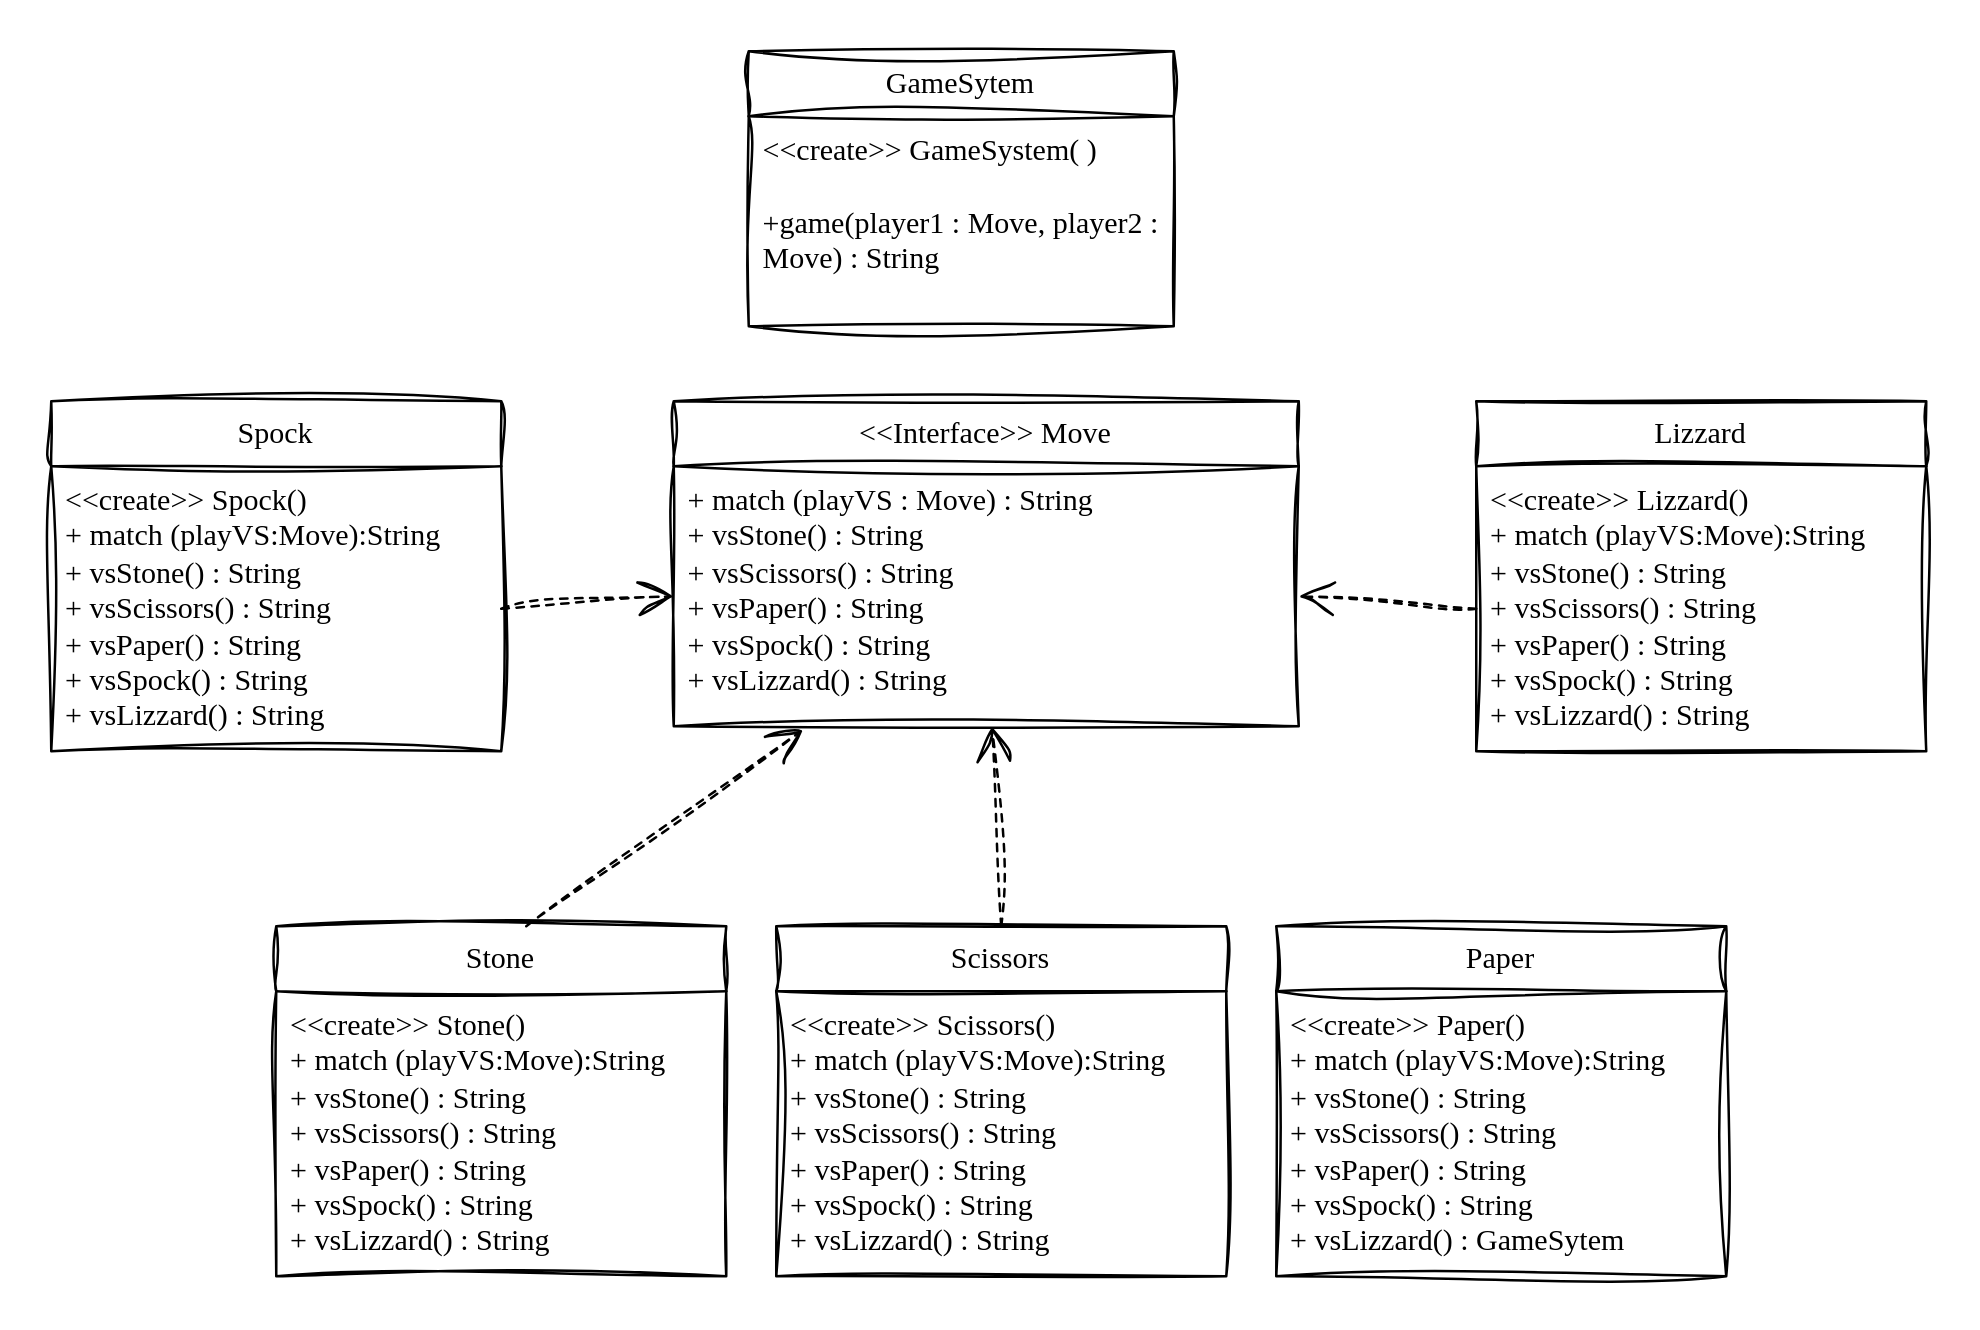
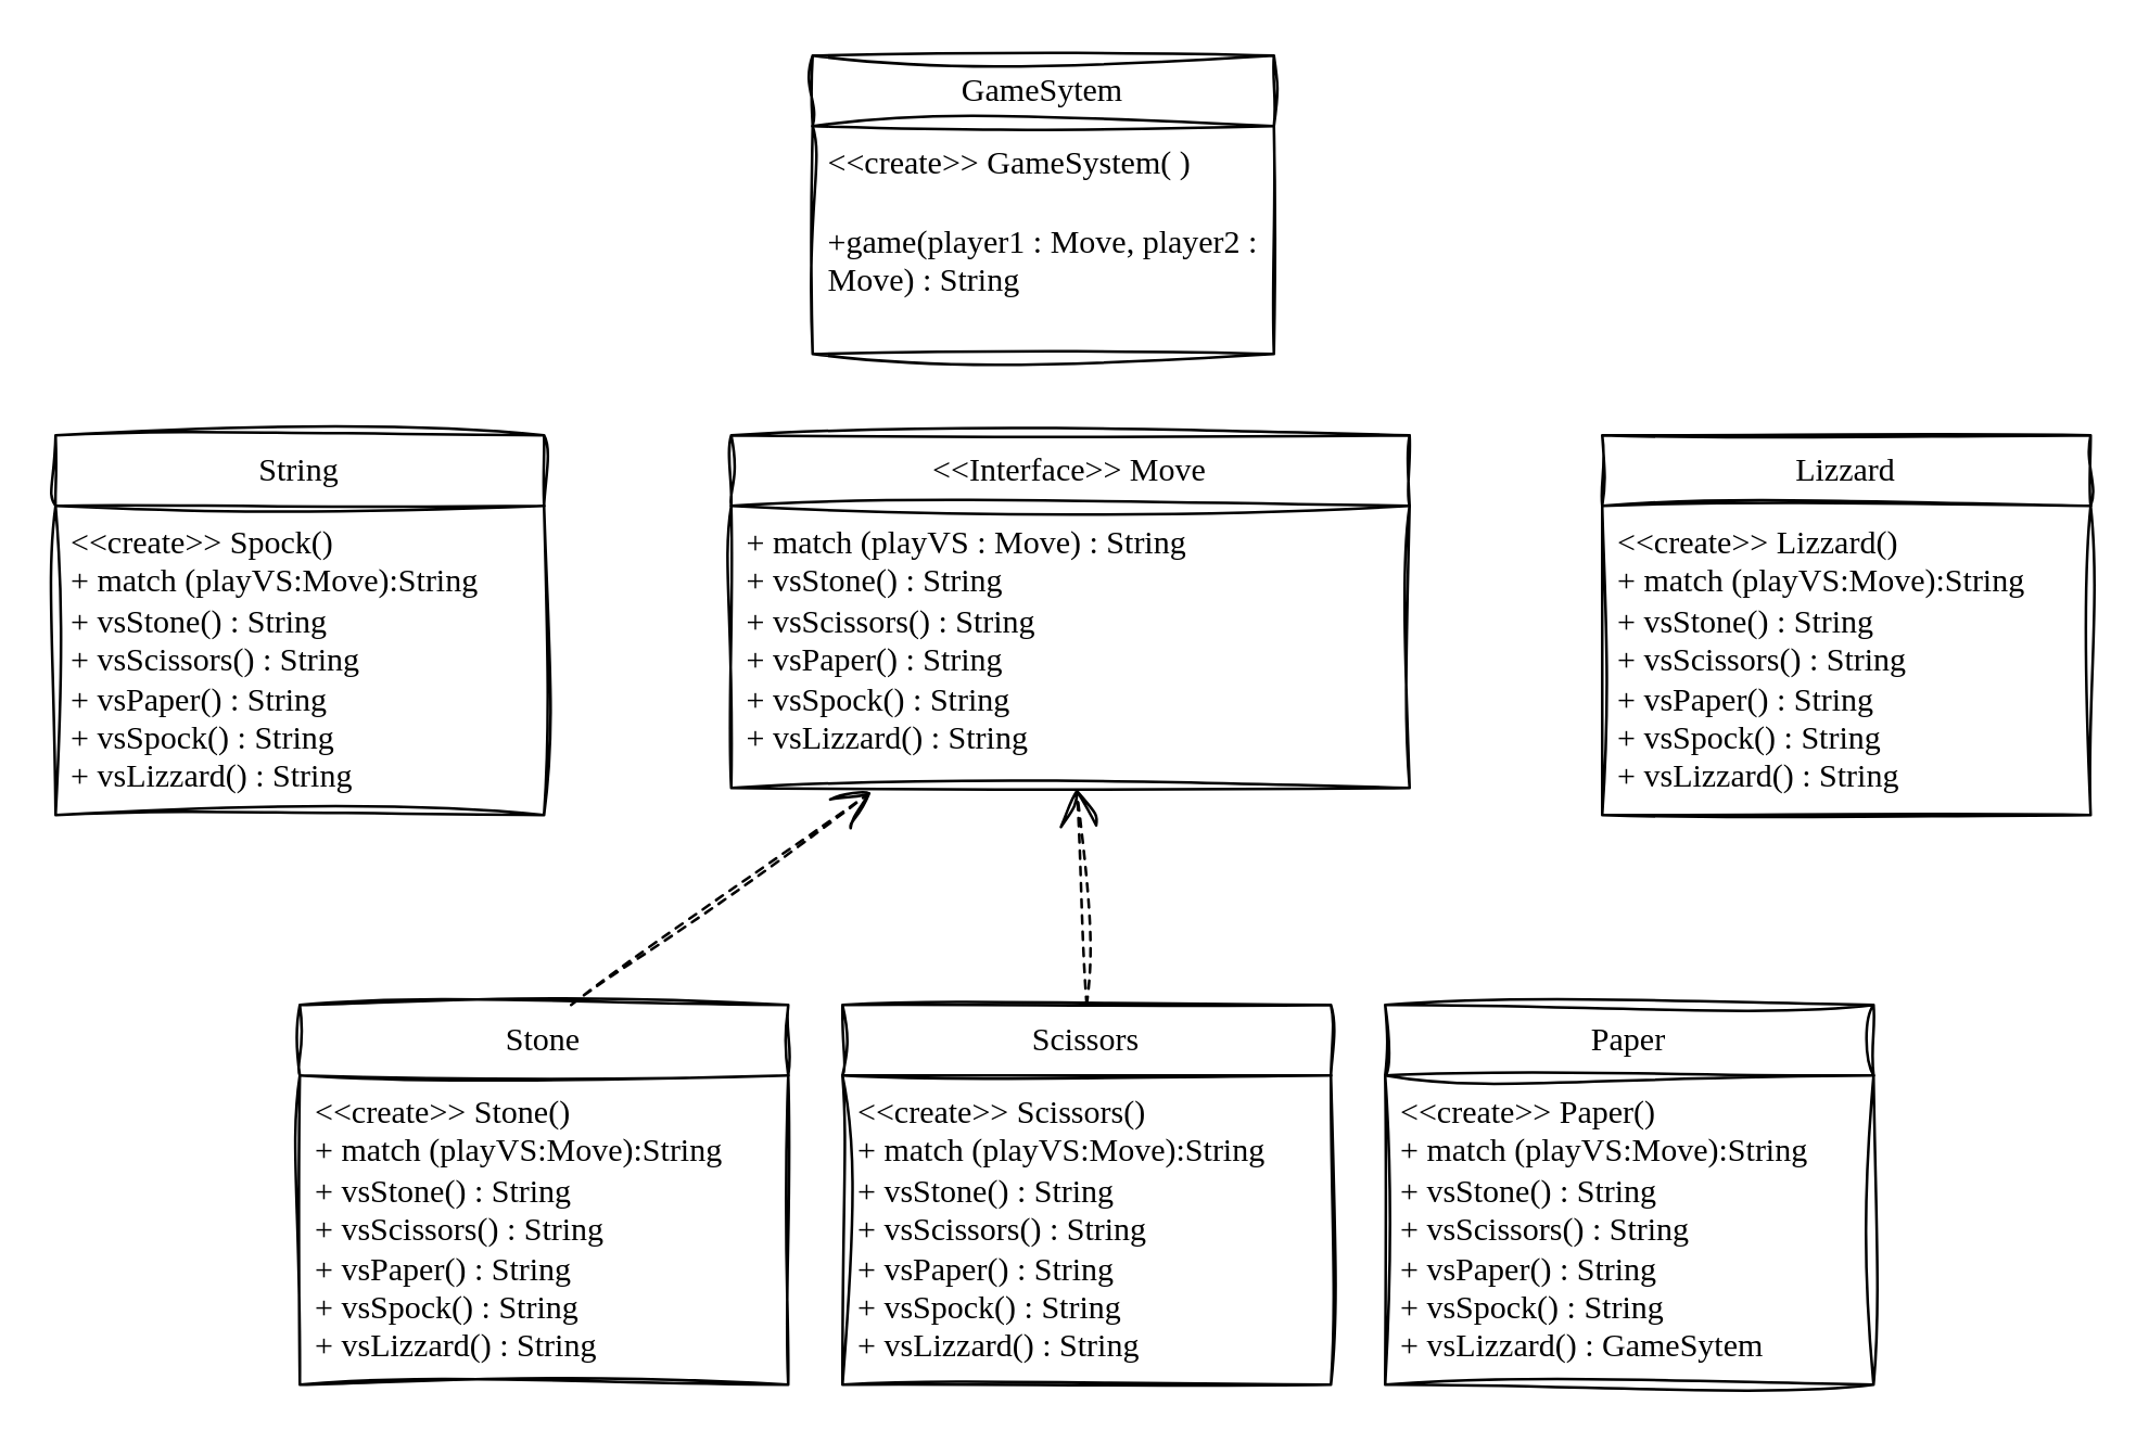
  <mxCell id="0" />
  <mxCell id="1" parent="0" />
  <mxCell id="2" value="GameSytem" style="swimlane;fontStyle=0;childLayout=stackLayout;horizontal=1;startSize=26;fillColor=none;horizontalStack=0;resizeParent=1;resizeParentMax=0;resizeLast=0;collapsible=1;marginBottom=0;whiteSpace=wrap;html=1;sketch=1;hachureGap=4;jiggle=2;curveFitting=1;fontFamily=Architects Daughter;fontSource=https%3A%2F%2Ffonts.googleapis.com%2Fcss%3Ffamily%3DArchitects%2BDaughter;" vertex="1" parent="1"><mxGeometry x="299" y="20" width="170" height="110" as="geometry" /></mxCell>
  <mxCell id="3" value="&amp;lt;&amp;lt;create&amp;gt;&amp;gt; GameSystem( )&lt;div&gt;&lt;br&gt;&lt;/div&gt;&lt;div&gt;+game(player1 : Move, player2 : Move) : String&lt;br&gt;&lt;/div&gt;" style="text;strokeColor=none;fillColor=none;align=left;verticalAlign=top;spacingLeft=4;spacingRight=4;overflow=hidden;rotatable=0;points=[[0,0.5],[1,0.5]];portConstraint=eastwest;whiteSpace=wrap;html=1;fontFamily=Architects Daughter;fontSource=https%3A%2F%2Ffonts.googleapis.com%2Fcss%3Ffamily%3DArchitects%2BDaughter;" vertex="1" parent="2"><mxGeometry y="26" width="170" height="84" as="geometry" /></mxCell>
  <mxCell id="4" value="&amp;lt;&amp;lt;Interface&amp;gt;&amp;gt; Move" style="swimlane;fontStyle=0;childLayout=stackLayout;horizontal=1;startSize=26;fillColor=none;horizontalStack=0;resizeParent=1;resizeParentMax=0;resizeLast=0;collapsible=1;marginBottom=0;whiteSpace=wrap;html=1;sketch=1;hachureGap=4;jiggle=2;curveFitting=1;fontFamily=Architects Daughter;fontSource=https%3A%2F%2Ffonts.googleapis.com%2Fcss%3Ffamily%3DArchitects%2BDaughter;" vertex="1" parent="1"><mxGeometry x="269" y="160" width="250" height="130" as="geometry" /></mxCell>
  <mxCell id="5" value="+ match (playVS : Move) : String&lt;div&gt;+ vsStone() : String&lt;/div&gt;&lt;div&gt;+ vsScissors() : String&lt;/div&gt;&lt;div&gt;+ vsPaper() : String&lt;br&gt;&lt;/div&gt;&lt;div&gt;+ vsSpock() : String&lt;/div&gt;&lt;div&gt;+&amp;nbsp;&lt;span style=&quot;background-color: initial;&quot;&gt;vsLizzard() : String&lt;/span&gt;&lt;/div&gt;" style="text;strokeColor=none;fillColor=none;align=left;verticalAlign=top;spacingLeft=4;spacingRight=4;overflow=hidden;rotatable=0;points=[[0,0.5],[1,0.5]];portConstraint=eastwest;whiteSpace=wrap;html=1;fontFamily=Architects Daughter;fontSource=https%3A%2F%2Ffonts.googleapis.com%2Fcss%3Ffamily%3DArchitects%2BDaughter;" vertex="1" parent="4"><mxGeometry y="26" width="250" height="104" as="geometry" /></mxCell>
  <mxCell id="6" value="Paper" style="swimlane;fontStyle=0;childLayout=stackLayout;horizontal=1;startSize=26;fillColor=none;horizontalStack=0;resizeParent=1;resizeParentMax=0;resizeLast=0;collapsible=1;marginBottom=0;whiteSpace=wrap;html=1;sketch=1;hachureGap=4;jiggle=2;curveFitting=1;fontFamily=Architects Daughter;fontSource=https%3A%2F%2Ffonts.googleapis.com%2Fcss%3Ffamily%3DArchitects%2BDaughter;" vertex="1" parent="1"><mxGeometry x="510" y="370" width="180" height="140" as="geometry" /></mxCell>
  <mxCell id="7" value="&lt;div&gt;&amp;lt;&amp;lt;create&amp;gt;&amp;gt;&amp;nbsp;&lt;span style=&quot;text-align: center; background-color: initial;&quot;&gt;Paper&lt;/span&gt;&lt;span style=&quot;background-color: initial;&quot;&gt;()&lt;/span&gt;&lt;/div&gt;+ match (playVS:Move):String&lt;div&gt;+ vsStone() : String&lt;/div&gt;&lt;div&gt;+ vsScissors() : String&lt;/div&gt;&lt;div&gt;+ vsPaper() : String&lt;br&gt;&lt;/div&gt;&lt;div&gt;+ vsSpock() : String&lt;/div&gt;&lt;div&gt;+&amp;nbsp;&lt;span style=&quot;background-color: initial;&quot;&gt;vsLizzard() : GameSytem&lt;/span&gt;&lt;/div&gt;" style="text;strokeColor=none;fillColor=none;align=left;verticalAlign=top;spacingLeft=4;spacingRight=4;overflow=hidden;rotatable=0;points=[[0,0.5],[1,0.5]];portConstraint=eastwest;whiteSpace=wrap;html=1;fontFamily=Architects Daughter;fontSource=https%3A%2F%2Ffonts.googleapis.com%2Fcss%3Ffamily%3DArchitects%2BDaughter;" vertex="1" parent="6"><mxGeometry y="26" width="180" height="114" as="geometry" /></mxCell>
  <mxCell id="8" value="" style="endArrow=open;endSize=12;dashed=1;html=1;rounded=0;sketch=1;hachureGap=4;jiggle=2;curveFitting=1;fontFamily=Architects Daughter;fontSource=https%3A%2F%2Ffonts.googleapis.com%2Fcss%3Ffamily%3DArchitects%2BDaughter;entryX=0.207;entryY=1.013;entryDx=0;entryDy=0;entryPerimeter=0;exitX=0.5;exitY=0;exitDx=0;exitDy=0;" edge="1" parent="1" target="5"><mxGeometry width="160" relative="1" as="geometry"><mxPoint x="210" y="370" as="sourcePoint" /><mxPoint x="323.02" y="210.002" as="targetPoint" /></mxGeometry></mxCell>
  <mxCell id="9" value="" style="endArrow=open;endSize=12;dashed=1;html=1;rounded=0;sketch=1;hachureGap=4;jiggle=2;curveFitting=1;fontFamily=Architects Daughter;fontSource=https%3A%2F%2Ffonts.googleapis.com%2Fcss%3Ffamily%3DArchitects%2BDaughter;exitX=0.5;exitY=0;exitDx=0;exitDy=0;" edge="1" parent="1" target="5"><mxGeometry width="160" relative="1" as="geometry"><mxPoint x="400" y="370" as="sourcePoint" /><mxPoint x="391.06" y="210.99" as="targetPoint" /></mxGeometry></mxCell>
  <mxCell id="10" value="Scissors" style="swimlane;fontStyle=0;childLayout=stackLayout;horizontal=1;startSize=26;fillColor=none;horizontalStack=0;resizeParent=1;resizeParentMax=0;resizeLast=0;collapsible=1;marginBottom=0;whiteSpace=wrap;html=1;sketch=1;hachureGap=4;jiggle=2;curveFitting=1;fontFamily=Architects Daughter;fontSource=https%3A%2F%2Ffonts.googleapis.com%2Fcss%3Ffamily%3DArchitects%2BDaughter;" vertex="1" parent="1"><mxGeometry x="310" y="370" width="180" height="140" as="geometry" /></mxCell>
  <mxCell id="11" value="&lt;div&gt;&amp;lt;&amp;lt;create&amp;gt;&amp;gt;&amp;nbsp;&lt;span style=&quot;text-align: center; background-color: initial;&quot;&gt;Scissors&lt;/span&gt;&lt;span style=&quot;background-color: initial;&quot;&gt;()&lt;/span&gt;&lt;/div&gt;+ match (playVS:Move):String&lt;div&gt;+ vsStone() : String&lt;/div&gt;&lt;div&gt;+ vsScissors() : String&lt;/div&gt;&lt;div&gt;+ vsPaper() : String&lt;br&gt;&lt;/div&gt;&lt;div&gt;+ vsSpock() : String&lt;/div&gt;&lt;div&gt;+&amp;nbsp;&lt;span style=&quot;background-color: initial;&quot;&gt;vsLizzard() : String&lt;/span&gt;&lt;/div&gt;" style="text;strokeColor=none;fillColor=none;align=left;verticalAlign=top;spacingLeft=4;spacingRight=4;overflow=hidden;rotatable=0;points=[[0,0.5],[1,0.5]];portConstraint=eastwest;whiteSpace=wrap;html=1;fontFamily=Architects Daughter;fontSource=https%3A%2F%2Ffonts.googleapis.com%2Fcss%3Ffamily%3DArchitects%2BDaughter;" vertex="1" parent="10"><mxGeometry y="26" width="180" height="114" as="geometry" /></mxCell>
  <mxCell id="12" value="Stone" style="swimlane;fontStyle=0;childLayout=stackLayout;horizontal=1;startSize=26;fillColor=none;horizontalStack=0;resizeParent=1;resizeParentMax=0;resizeLast=0;collapsible=1;marginBottom=0;whiteSpace=wrap;html=1;sketch=1;hachureGap=4;jiggle=2;curveFitting=1;fontFamily=Architects Daughter;fontSource=https%3A%2F%2Ffonts.googleapis.com%2Fcss%3Ffamily%3DArchitects%2BDaughter;" vertex="1" parent="1"><mxGeometry x="110" y="370" width="180" height="140" as="geometry" /></mxCell>
  <mxCell id="13" value="&lt;div&gt;&amp;lt;&amp;lt;create&amp;gt;&amp;gt;&amp;nbsp;&lt;span style=&quot;text-align: center; background-color: initial;&quot;&gt;Stone&lt;/span&gt;&lt;span style=&quot;background-color: initial;&quot;&gt;()&lt;/span&gt;&lt;/div&gt;+ match (playVS:Move):String&lt;div&gt;+ vsStone() : String&lt;/div&gt;&lt;div&gt;+ vsScissors() : String&lt;/div&gt;&lt;div&gt;+ vsPaper() : String&lt;br&gt;&lt;/div&gt;&lt;div&gt;+ vsSpock() : String&lt;/div&gt;&lt;div&gt;+&amp;nbsp;&lt;span style=&quot;background-color: initial;&quot;&gt;vsLizzard() : String&lt;/span&gt;&lt;/div&gt;" style="text;strokeColor=none;fillColor=none;align=left;verticalAlign=top;spacingLeft=4;spacingRight=4;overflow=hidden;rotatable=0;points=[[0,0.5],[1,0.5]];portConstraint=eastwest;whiteSpace=wrap;html=1;fontFamily=Architects Daughter;fontSource=https%3A%2F%2Ffonts.googleapis.com%2Fcss%3Ffamily%3DArchitects%2BDaughter;" vertex="1" parent="12"><mxGeometry y="26" width="180" height="114" as="geometry" /></mxCell>
  <mxCell id="14" value="Lizzard" style="swimlane;fontStyle=0;childLayout=stackLayout;horizontal=1;startSize=26;fillColor=none;horizontalStack=0;resizeParent=1;resizeParentMax=0;resizeLast=0;collapsible=1;marginBottom=0;whiteSpace=wrap;html=1;sketch=1;hachureGap=4;jiggle=2;curveFitting=1;fontFamily=Architects Daughter;fontSource=https%3A%2F%2Ffonts.googleapis.com%2Fcss%3Ffamily%3DArchitects%2BDaughter;" vertex="1" parent="1"><mxGeometry x="590" y="160" width="180" height="140" as="geometry" /></mxCell>
  <mxCell id="15" value="&lt;div&gt;&amp;lt;&amp;lt;create&amp;gt;&amp;gt;&amp;nbsp;&lt;span style=&quot;text-align: center; background-color: initial;&quot;&gt;Lizzard&lt;/span&gt;&lt;span style=&quot;background-color: initial;&quot;&gt;()&lt;/span&gt;&lt;/div&gt;+ match (playVS:Move):String&lt;div&gt;+ vsStone() : String&lt;/div&gt;&lt;div&gt;+ vsScissors() : String&lt;/div&gt;&lt;div&gt;+ vsPaper() : String&lt;br&gt;&lt;/div&gt;&lt;div&gt;+ vsSpock() : String&lt;/div&gt;&lt;div&gt;+&amp;nbsp;&lt;span style=&quot;background-color: initial;&quot;&gt;vsLizzard() : String&lt;/span&gt;&lt;/div&gt;" style="text;strokeColor=none;fillColor=none;align=left;verticalAlign=top;spacingLeft=4;spacingRight=4;overflow=hidden;rotatable=0;points=[[0,0.5],[1,0.5]];portConstraint=eastwest;whiteSpace=wrap;html=1;fontFamily=Architects Daughter;fontSource=https%3A%2F%2Ffonts.googleapis.com%2Fcss%3Ffamily%3DArchitects%2BDaughter;" vertex="1" parent="14"><mxGeometry y="26" width="180" height="114" as="geometry" /></mxCell>
- <mxCell id="16" value="Spock" style="swimlane;fontStyle=0;childLayout=stackLayout;horizontal=1;startSize=26;fillColor=none;horizontalStack=0;resizeParent=1;resizeParentMax=0;resizeLast=0;collapsible=1;marginBottom=0;whiteSpace=wrap;html=1;sketch=1;hachureGap=4;jiggle=2;curveFitting=1;fontFamily=Architects Daughter;fontSource=https%3A%2F%2Ffonts.googleapis.com%2Fcss%3Ffamily%3DArchitects%2BDaughter;" vertex="1" parent="1"><mxGeometry x="20" y="160" width="180" height="140" as="geometry" /></mxCell>
+ <mxCell id="16" value="String" style="swimlane;fontStyle=0;childLayout=stackLayout;horizontal=1;startSize=26;fillColor=none;horizontalStack=0;resizeParent=1;resizeParentMax=0;resizeLast=0;collapsible=1;marginBottom=0;whiteSpace=wrap;html=1;sketch=1;hachureGap=4;jiggle=2;curveFitting=1;fontFamily=Architects Daughter;fontSource=https%3A%2F%2Ffonts.googleapis.com%2Fcss%3Ffamily%3DArchitects%2BDaughter;" vertex="1" parent="1"><mxGeometry x="20" y="160" width="180" height="140" as="geometry" /></mxCell>
  <mxCell id="17" value="&lt;div&gt;&amp;lt;&amp;lt;create&amp;gt;&amp;gt; Spock()&lt;/div&gt;+ match (playVS:Move):String&lt;div&gt;+ vsStone() : String&lt;/div&gt;&lt;div&gt;+ vsScissors() : String&lt;/div&gt;&lt;div&gt;+ vsPaper() : String&lt;br&gt;&lt;/div&gt;&lt;div&gt;+ vsSpock() : String&lt;/div&gt;&lt;div&gt;+&amp;nbsp;&lt;span style=&quot;background-color: initial;&quot;&gt;vsLizzard() : String&lt;/span&gt;&lt;/div&gt;" style="text;strokeColor=none;fillColor=none;align=left;verticalAlign=top;spacingLeft=4;spacingRight=4;overflow=hidden;rotatable=0;points=[[0,0.5],[1,0.5]];portConstraint=eastwest;whiteSpace=wrap;html=1;fontFamily=Architects Daughter;fontSource=https%3A%2F%2Ffonts.googleapis.com%2Fcss%3Ffamily%3DArchitects%2BDaughter;" vertex="1" parent="16"><mxGeometry y="26" width="180" height="114" as="geometry" /></mxCell>
- <mxCell id="18" value="" style="endArrow=open;endSize=12;dashed=1;html=1;rounded=0;sketch=1;hachureGap=4;jiggle=2;curveFitting=1;fontFamily=Architects Daughter;fontSource=https%3A%2F%2Ffonts.googleapis.com%2Fcss%3Ffamily%3DArchitects%2BDaughter;entryX=0;entryY=0.5;entryDx=0;entryDy=0;exitX=1;exitY=0.5;exitDx=0;exitDy=0;" edge="1" parent="1" source="17" target="5"><mxGeometry width="160" relative="1" as="geometry"><mxPoint x="220" y="380" as="sourcePoint" /><mxPoint x="331" y="301" as="targetPoint" /></mxGeometry></mxCell>
- <mxCell id="19" value="" style="endArrow=open;endSize=12;dashed=1;html=1;rounded=0;sketch=1;hachureGap=4;jiggle=2;curveFitting=1;fontFamily=Architects Daughter;fontSource=https%3A%2F%2Ffonts.googleapis.com%2Fcss%3Ffamily%3DArchitects%2BDaughter;entryX=1;entryY=0.5;entryDx=0;entryDy=0;exitX=0;exitY=0.5;exitDx=0;exitDy=0;" edge="1" parent="1" source="15" target="5"><mxGeometry width="160" relative="1" as="geometry"><mxPoint x="210" y="253" as="sourcePoint" /><mxPoint x="279" y="248" as="targetPoint" /></mxGeometry></mxCell>
